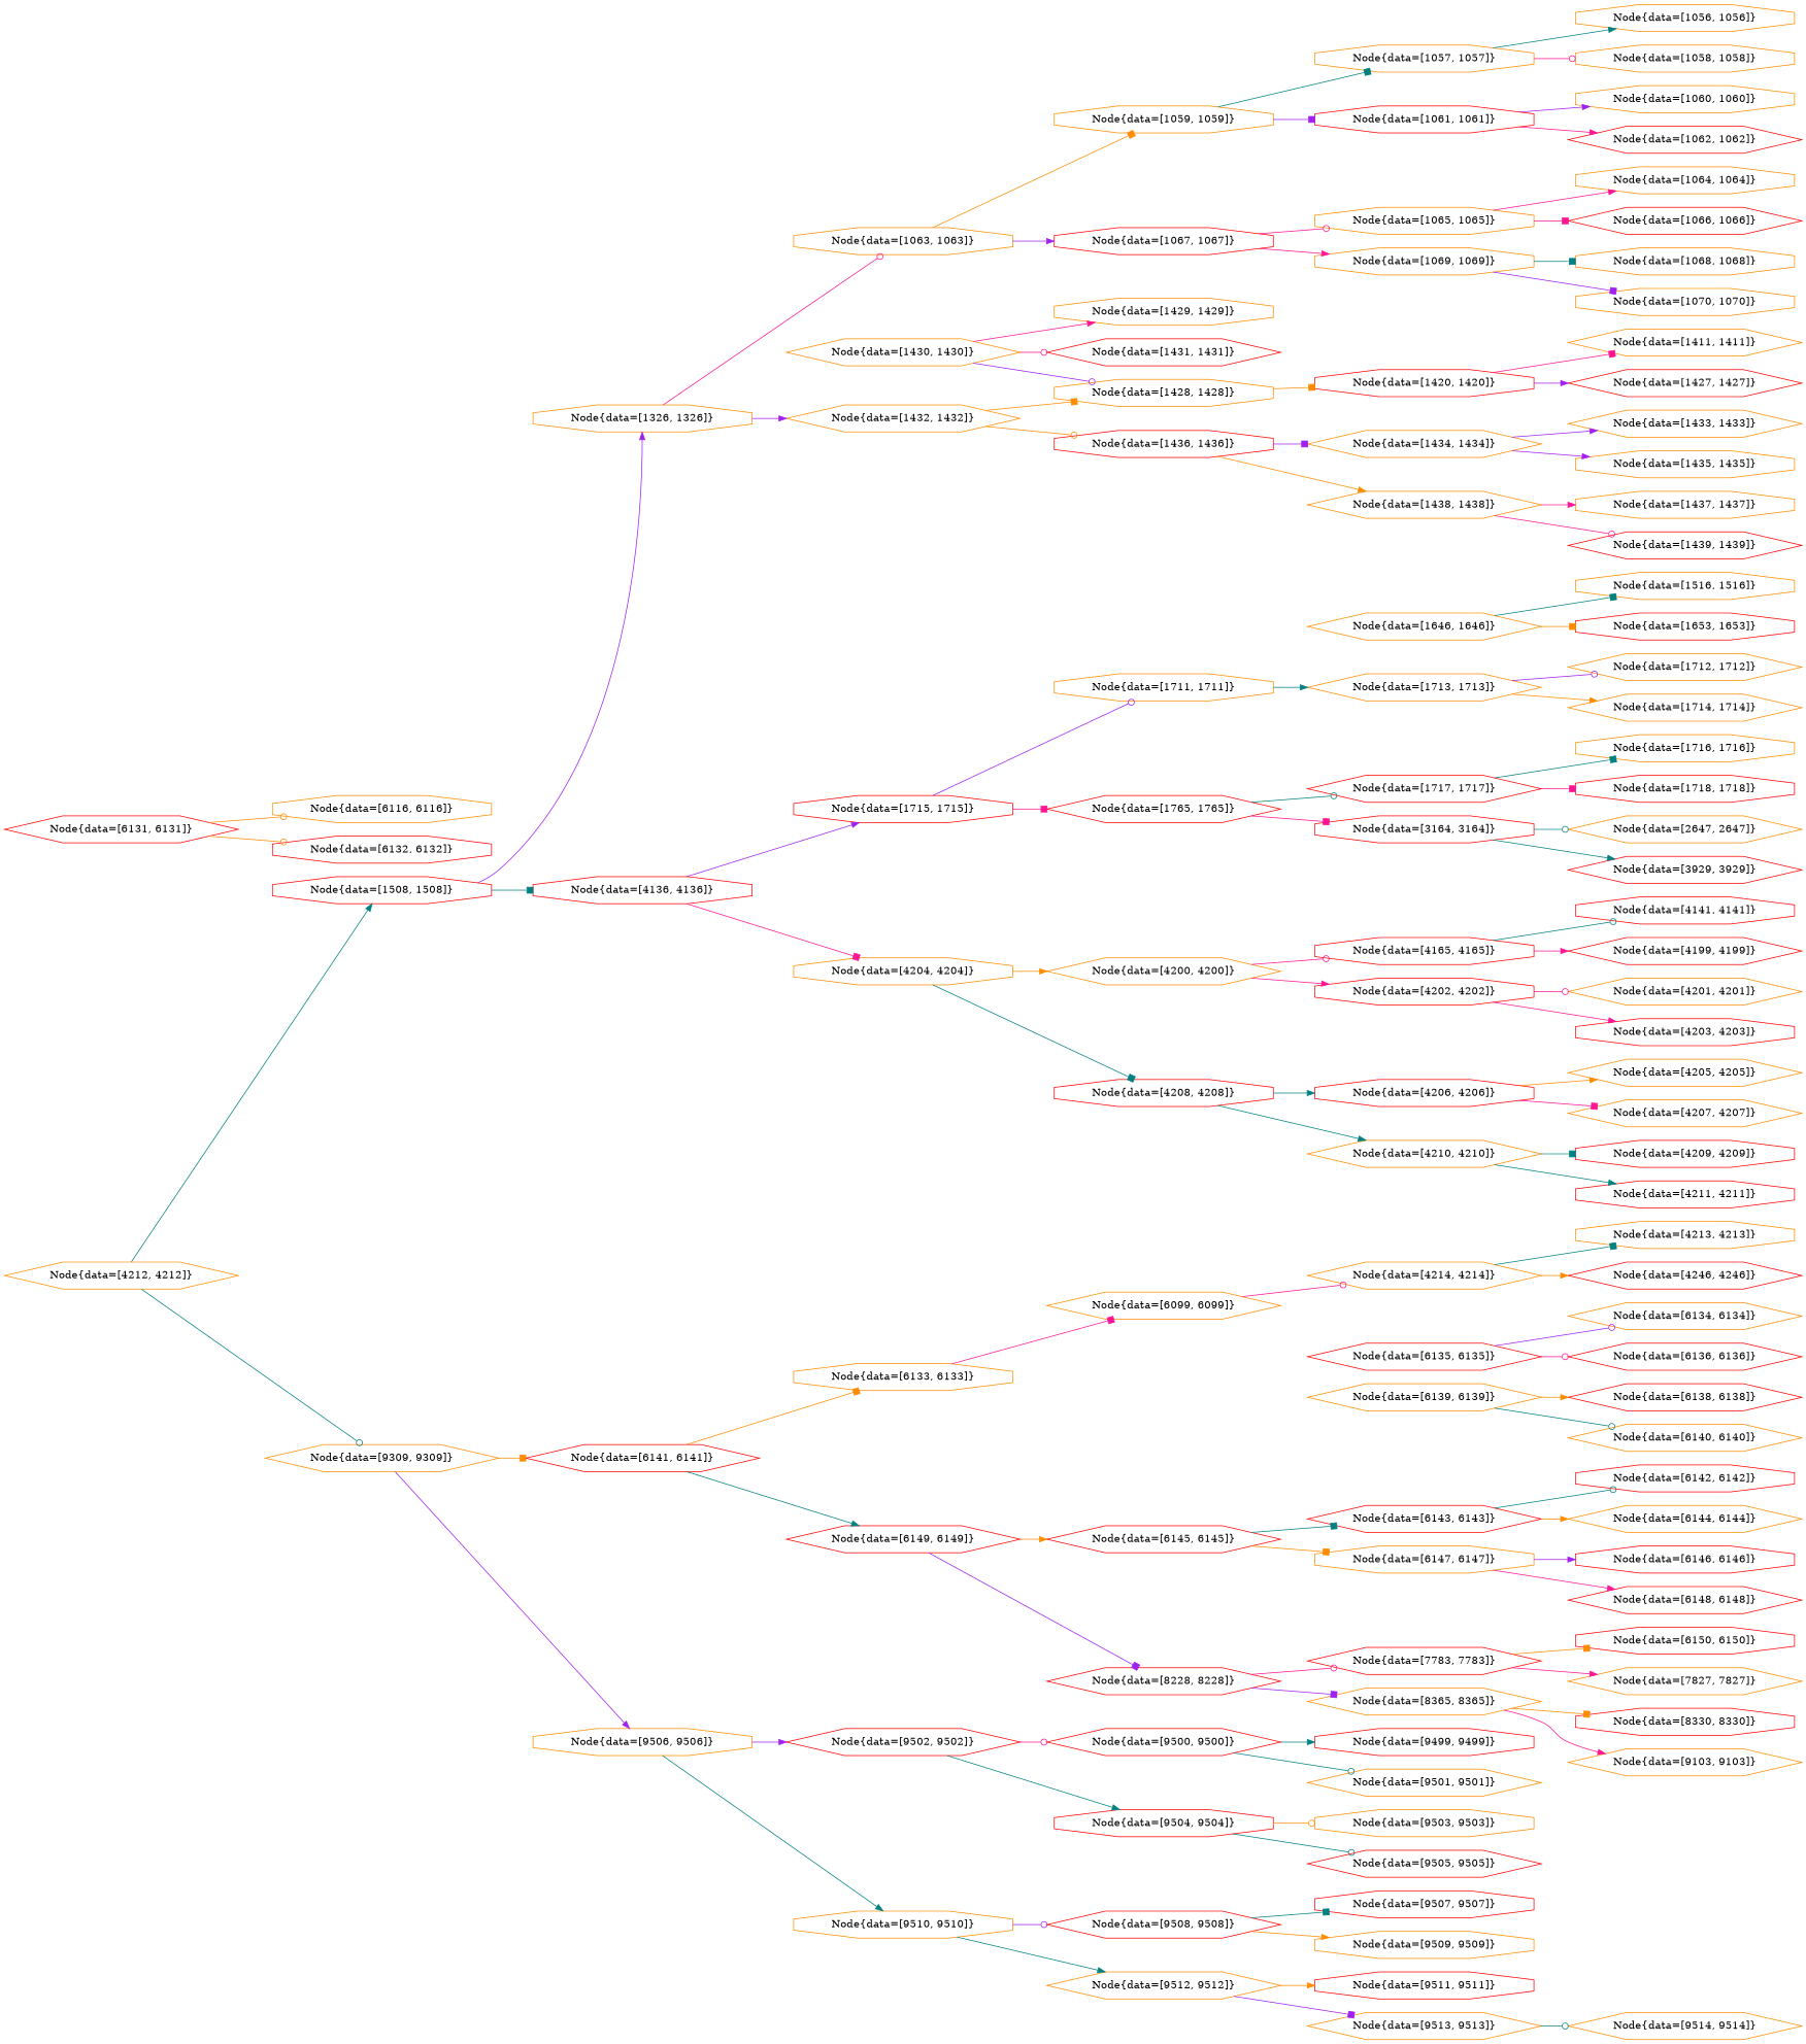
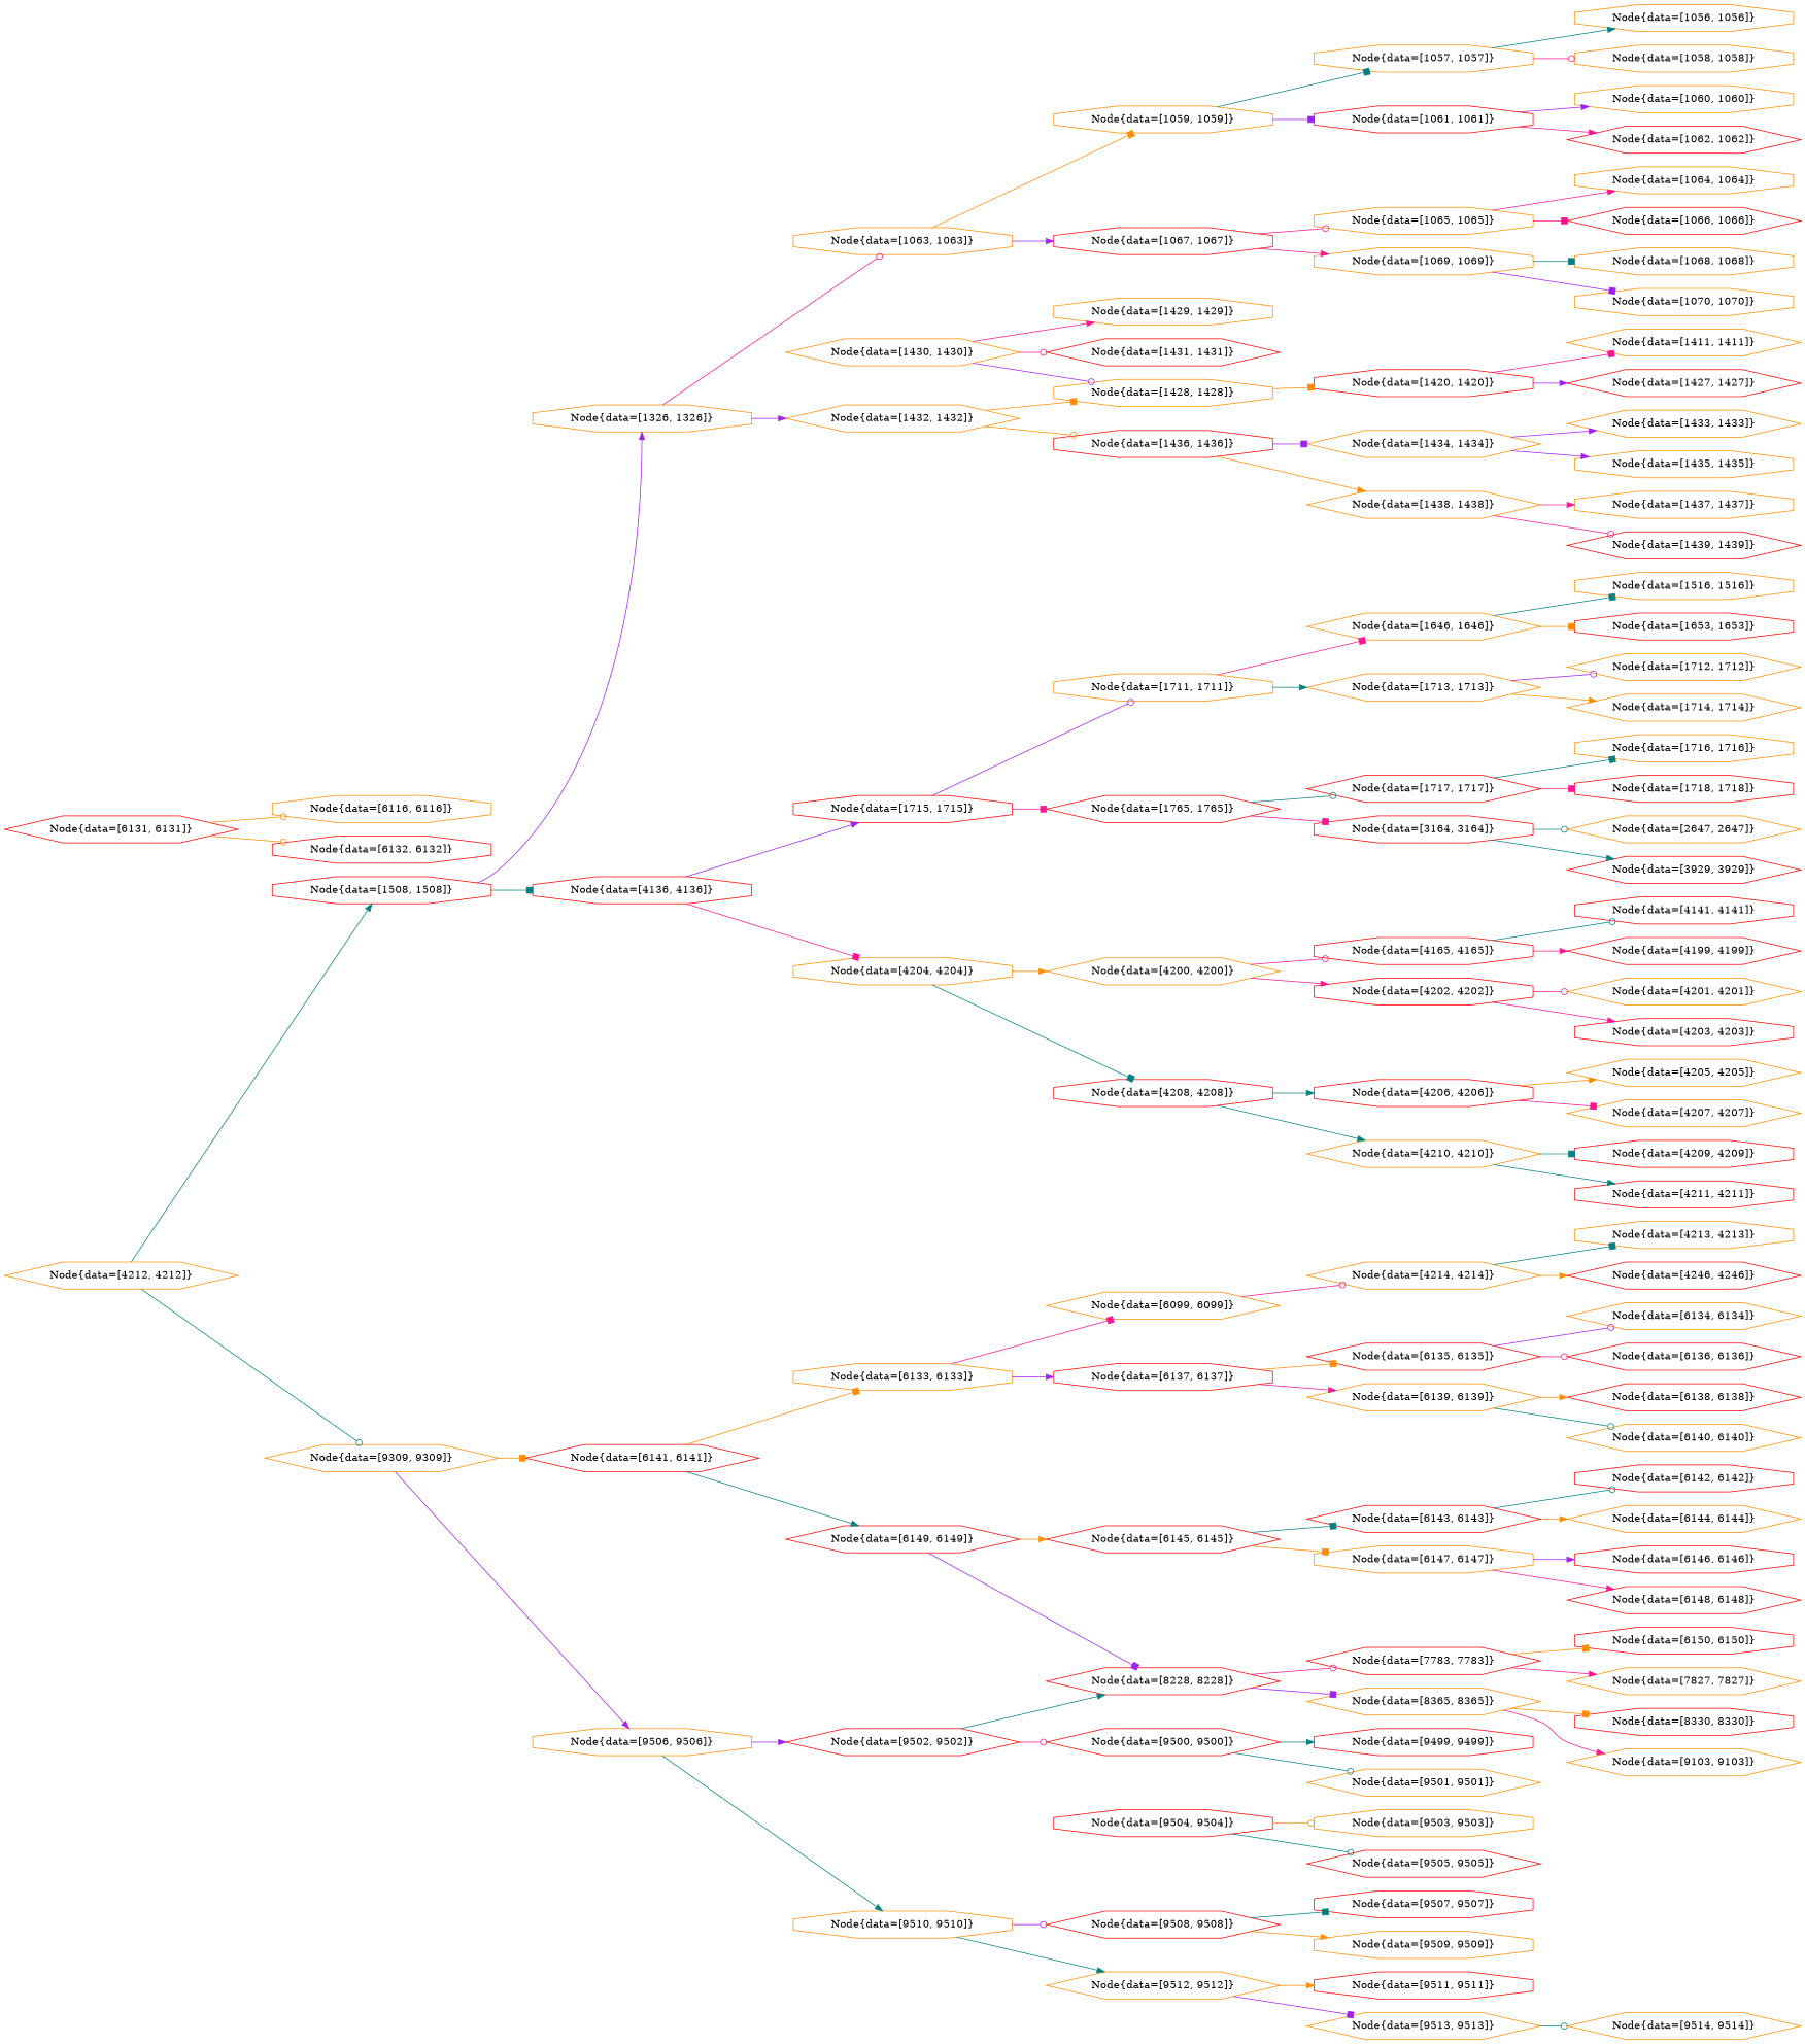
  digraph {
    rankdir=LR
    node [color=darkorange shape=hexagon]
    edge [arrowhead=normal color=deeppink]
    n1 [label="Node{data=[4212, 4212]}"]
    n2 [color=red label="Node{data=[1508, 1508]}" shape=octagon]
    n3 [label="Node{data=[9309, 9309]}"]
    n4 [label="Node{data=[1326, 1326]}" shape=octagon]
    n5 [color=red label="Node{data=[4136, 4136]}" shape=octagon]
    n6 [color=red label="Node{data=[6141, 6141]}"]
    n7 [label="Node{data=[9506, 9506]}" shape=octagon]
    n8 [label="Node{data=[1063, 1063]}" shape=octagon]
    n9 [label="Node{data=[1432, 1432]}"]
    n10 [color=red label="Node{data=[1715, 1715]}" shape=octagon]
    n11 [label="Node{data=[4204, 4204]}" shape=octagon]
    n12 [label="Node{data=[1059, 1059]}" shape=octagon]
    n13 [color=red label="Node{data=[1067, 1067]}" shape=octagon]
    n14 [label="Node{data=[1428, 1428]}" shape=octagon]
    n15 [color=red label="Node{data=[1436, 1436]}" shape=octagon]
    n16 [label="Node{data=[1057, 1057]}" shape=octagon]
    n17 [color=red label="Node{data=[1061, 1061]}" shape=octagon]
    n18 [label="Node{data=[1065, 1065]}" shape=octagon]
    n19 [label="Node{data=[1069, 1069]}" shape=octagon]
    n20 [label="Node{data=[1056, 1056]}" shape=octagon]
    n21 [label="Node{data=[1058, 1058]}" shape=octagon]
    n22 [label="Node{data=[1060, 1060]}" shape=octagon]
    n23 [color=red label="Node{data=[1062, 1062]}"]
    n24 [label="Node{data=[1064, 1064]}" shape=octagon]
    n25 [color=red label="Node{data=[1066, 1066]}"]
    n26 [label="Node{data=[1068, 1068]}" shape=octagon]
    n27 [label="Node{data=[1070, 1070]}" shape=octagon]
    n28 [color=red label="Node{data=[1420, 1420]}" shape=octagon]
    n29 [label="Node{data=[1434, 1434]}"]
    n30 [label="Node{data=[1438, 1438]}"]
    n31 [label="Node{data=[1411, 1411]}"]
    n32 [color=red label="Node{data=[1427, 1427]}"]
    n33 [label="Node{data=[1430, 1430]}"]
    n34 [label="Node{data=[1429, 1429]}" shape=octagon]
    n35 [color=red label="Node{data=[1431, 1431]}"]
    n36 [label="Node{data=[1433, 1433]}"]
    n37 [label="Node{data=[1435, 1435]}" shape=octagon]
    n38 [label="Node{data=[1437, 1437]}" shape=octagon]
    n39 [color=red label="Node{data=[1439, 1439]}"]
    n40 [label="Node{data=[1711, 1711]}" shape=octagon]
    n41 [color=red label="Node{data=[1765, 1765]}"]
    n42 [label="Node{data=[4200, 4200]}"]
    n43 [color=red label="Node{data=[4208, 4208]}" shape=octagon]
    n44 [label="Node{data=[1646, 1646]}"]
    n45 [label="Node{data=[1713, 1713]}"]
    n46 [color=red label="Node{data=[1717, 1717]}"]
    n47 [color=red label="Node{data=[3164, 3164]}" shape=octagon]
    n48 [label="Node{data=[1516, 1516]}" shape=octagon]
    n49 [color=red label="Node{data=[1653, 1653]}" shape=octagon]
    n50 [label="Node{data=[1712, 1712]}"]
    n51 [label="Node{data=[1714, 1714]}"]
    n52 [label="Node{data=[1716, 1716]}" shape=octagon]
    n53 [color=red label="Node{data=[1718, 1718]}" shape=octagon]
    n54 [label="Node{data=[2647, 2647]}"]
    n55 [color=red label="Node{data=[3929, 3929]}"]
    n56 [color=red label="Node{data=[4165, 4165]}" shape=octagon]
    n57 [color=red label="Node{data=[4202, 4202]}" shape=octagon]
    n58 [color=red label="Node{data=[4206, 4206]}" shape=octagon]
    n59 [label="Node{data=[4210, 4210]}"]
    n60 [color=red label="Node{data=[4141, 4141]}" shape=octagon]
    n61 [color=red label="Node{data=[4199, 4199]}"]
    n62 [label="Node{data=[4201, 4201]}"]
    n63 [color=red label="Node{data=[4203, 4203]}" shape=octagon]
    n64 [label="Node{data=[4205, 4205]}"]
    n65 [label="Node{data=[4207, 4207]}"]
    n66 [color=red label="Node{data=[4209, 4209]}" shape=octagon]
    n67 [color=red label="Node{data=[4211, 4211]}" shape=octagon]
    n68 [label="Node{data=[6133, 6133]}" shape=octagon]
    n69 [color=red label="Node{data=[6149, 6149]}"]
    n70 [color=red label="Node{data=[9502, 9502]}"]
    n71 [label="Node{data=[9510, 9510]}" shape=octagon]
    n72 [label="Node{data=[6099, 6099]}"]
+   n73 [color=red label="Node{data=[6137, 6137]}" shape=octagon]
    n74 [color=red label="Node{data=[6145, 6145]}"]
    n75 [color=red label="Node{data=[8228, 8228]}"]
    n76 [label="Node{data=[4214, 4214]}"]
    n77 [color=red label="Node{data=[6135, 6135]}"]
    n78 [label="Node{data=[6139, 6139]}"]
    n79 [label="Node{data=[4213, 4213]}" shape=octagon]
    n80 [color=red label="Node{data=[4246, 4246]}"]
    n81 [color=red label="Node{data=[6131, 6131]}"]
    n82 [label="Node{data=[6116, 6116]}" shape=octagon]
    n83 [color=red label="Node{data=[6132, 6132]}" shape=octagon]
    n84 [label="Node{data=[6134, 6134]}"]
    n85 [color=red label="Node{data=[6136, 6136]}"]
    n86 [color=red label="Node{data=[6138, 6138]}"]
    n87 [label="Node{data=[6140, 6140]}"]
    n88 [color=red label="Node{data=[6143, 6143]}"]
    n89 [label="Node{data=[6147, 6147]}" shape=octagon]
    n90 [color=red label="Node{data=[7783, 7783]}"]
    n91 [label="Node{data=[8365, 8365]}"]
    n92 [color=red label="Node{data=[6142, 6142]}" shape=octagon]
    n93 [label="Node{data=[6144, 6144]}"]
    n94 [color=red label="Node{data=[6146, 6146]}" shape=octagon]
    n95 [color=red label="Node{data=[6148, 6148]}"]
    n96 [color=red label="Node{data=[6150, 6150]}" shape=octagon]
    n97 [label="Node{data=[7827, 7827]}"]
    n98 [color=red label="Node{data=[8330, 8330]}" shape=octagon]
    n99 [label="Node{data=[9103, 9103]}"]
    n100 [color=red label="Node{data=[9500, 9500]}"]
    n101 [color=red label="Node{data=[9504, 9504]}" shape=octagon]
    n102 [color=red label="Node{data=[9508, 9508]}"]
    n103 [label="Node{data=[9512, 9512]}"]
    n104 [color=red label="Node{data=[9499, 9499]}" shape=octagon]
    n105 [label="Node{data=[9501, 9501]}"]
    n106 [label="Node{data=[9503, 9503]}" shape=octagon]
    n107 [color=red label="Node{data=[9505, 9505]}"]
    n108 [color=red label="Node{data=[9507, 9507]}" shape=octagon]
    n109 [label="Node{data=[9509, 9509]}" shape=octagon]
    n110 [color=red label="Node{data=[9511, 9511]}" shape=octagon]
    n111 [label="Node{data=[9513, 9513]}"]
    n112 [label="Node{data=[9514, 9514]}"]
    n1 -> n2 [color=teal]
    n1 -> n3 [arrowhead=odot color=teal]
    n2 -> n4 [color=purple]
    n2 -> n5 [arrowhead=box color=teal]
    n3 -> n6 [arrowhead=box color=darkorange]
    n3 -> n7 [color=purple]
    n4 -> n8 [arrowhead=odot]
    n4 -> n9 [color=purple]
    n5 -> n10 [color=purple]
    n5 -> n11 [arrowhead=box]
    n6 -> n68 [arrowhead=box color=darkorange]
    n6 -> n69 [color=teal]
    n7 -> n70 [color=purple]
    n7 -> n71 [color=teal]
    n8 -> n12 [arrowhead=box color=darkorange]
    n8 -> n13 [color=purple]
    n9 -> n14 [arrowhead=box color=darkorange]
    n9 -> n15 [arrowhead=odot color=darkorange]
    n10 -> n40 [arrowhead=odot color=purple]
    n10 -> n41 [arrowhead=box]
    n11 -> n42 [color=darkorange]
    n11 -> n43 [arrowhead=box color=teal]
    n12 -> n16 [arrowhead=box color=teal]
    n12 -> n17 [arrowhead=box color=purple]
    n13 -> n18 [arrowhead=odot]
    n13 -> n19
    n14 -> n28 [arrowhead=box color=darkorange]
    n15 -> n29 [arrowhead=box color=purple]
    n15 -> n30 [color=darkorange]
    n16 -> n20 [color=teal]
    n16 -> n21 [arrowhead=odot]
    n17 -> n22 [color=purple]
    n17 -> n23
    n18 -> n24
    n18 -> n25 [arrowhead=box]
    n19 -> n26 [arrowhead=box color=teal]
    n19 -> n27 [arrowhead=box color=purple]
    n28 -> n31 [arrowhead=box]
    n28 -> n32 [color=purple]
    n29 -> n36 [color=purple]
    n29 -> n37 [color=purple]
    n30 -> n38
    n30 -> n39 [arrowhead=odot]
    n33 -> n14 [arrowhead=odot color=purple]
    n33 -> n34
    n33 -> n35 [arrowhead=odot]
+   n40 -> n44 [arrowhead=box]
    n40 -> n45 [color=teal]
    n41 -> n46 [arrowhead=odot color=teal]
    n41 -> n47 [arrowhead=box]
    n42 -> n56 [arrowhead=odot]
    n42 -> n57
    n43 -> n58 [color=teal]
    n43 -> n59 [color=teal]
    n44 -> n48 [arrowhead=box color=teal]
    n44 -> n49 [arrowhead=box color=darkorange]
    n45 -> n50 [arrowhead=odot color=purple]
    n45 -> n51 [color=darkorange]
    n46 -> n52 [arrowhead=box color=teal]
    n46 -> n53 [arrowhead=box]
    n47 -> n54 [arrowhead=odot color=teal]
    n47 -> n55 [color=teal]
    n56 -> n60 [arrowhead=odot color=teal]
    n56 -> n61
    n57 -> n62 [arrowhead=odot]
    n57 -> n63
    n58 -> n64 [color=darkorange]
    n58 -> n65 [arrowhead=box]
    n59 -> n66 [arrowhead=box color=teal]
    n59 -> n67 [color=teal]
    n68 -> n72 [arrowhead=box]
+   n68 -> n73 [color=purple]
    n69 -> n74 [color=darkorange]
    n69 -> n75 [arrowhead=box color=purple]
    n70 -> n100 [arrowhead=odot]
-   n70 -> n101 [color=teal]
+   n70 -> n75 [color=teal]
    n71 -> n102 [arrowhead=odot color=purple]
    n71 -> n103 [color=teal]
    n72 -> n76 [arrowhead=odot]
+   n73 -> n77 [arrowhead=box color=darkorange]
+   n73 -> n78
    n74 -> n88 [arrowhead=box color=teal]
    n74 -> n89 [arrowhead=box color=darkorange]
    n75 -> n90 [arrowhead=odot]
    n75 -> n91 [arrowhead=box color=purple]
    n76 -> n79 [arrowhead=box color=teal]
    n76 -> n80 [color=darkorange]
    n77 -> n84 [arrowhead=odot color=purple]
    n77 -> n85 [arrowhead=odot]
    n78 -> n86 [color=darkorange]
    n78 -> n87 [arrowhead=odot color=teal]
    n81 -> n82 [arrowhead=odot color=darkorange]
    n81 -> n83 [arrowhead=odot color=darkorange]
    n88 -> n92 [arrowhead=odot color=teal]
    n88 -> n93 [color=darkorange]
    n89 -> n94 [color=purple]
    n89 -> n95
    n90 -> n96 [arrowhead=box color=darkorange]
    n90 -> n97
    n91 -> n98 [arrowhead=box color=darkorange]
    n91 -> n99
    n100 -> n104 [color=teal]
    n100 -> n105 [arrowhead=odot color=teal]
    n101 -> n106 [arrowhead=odot color=darkorange]
    n101 -> n107 [arrowhead=odot color=teal]
    n102 -> n108 [arrowhead=box color=teal]
    n102 -> n109 [color=darkorange]
    n103 -> n110 [color=darkorange]
    n103 -> n111 [arrowhead=box color=purple]
    n111 -> n112 [arrowhead=odot color=teal]
  }
